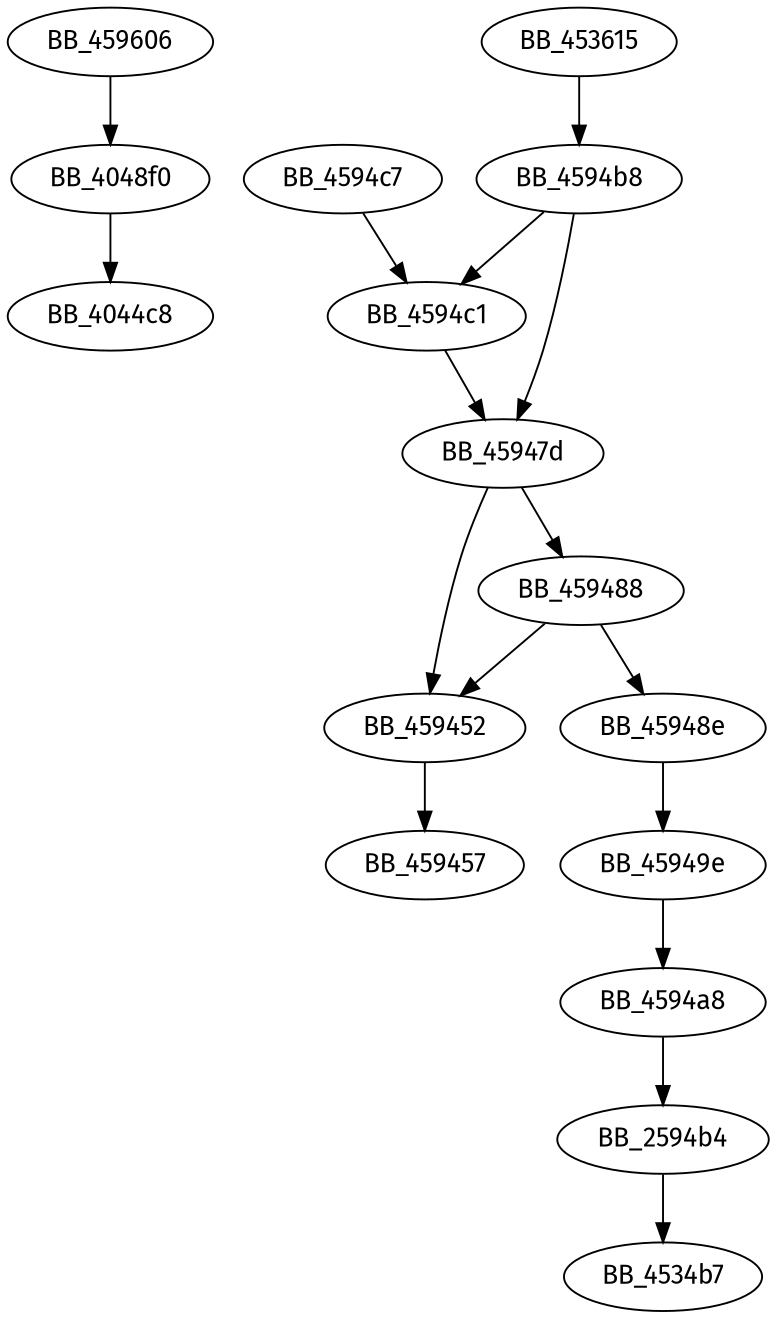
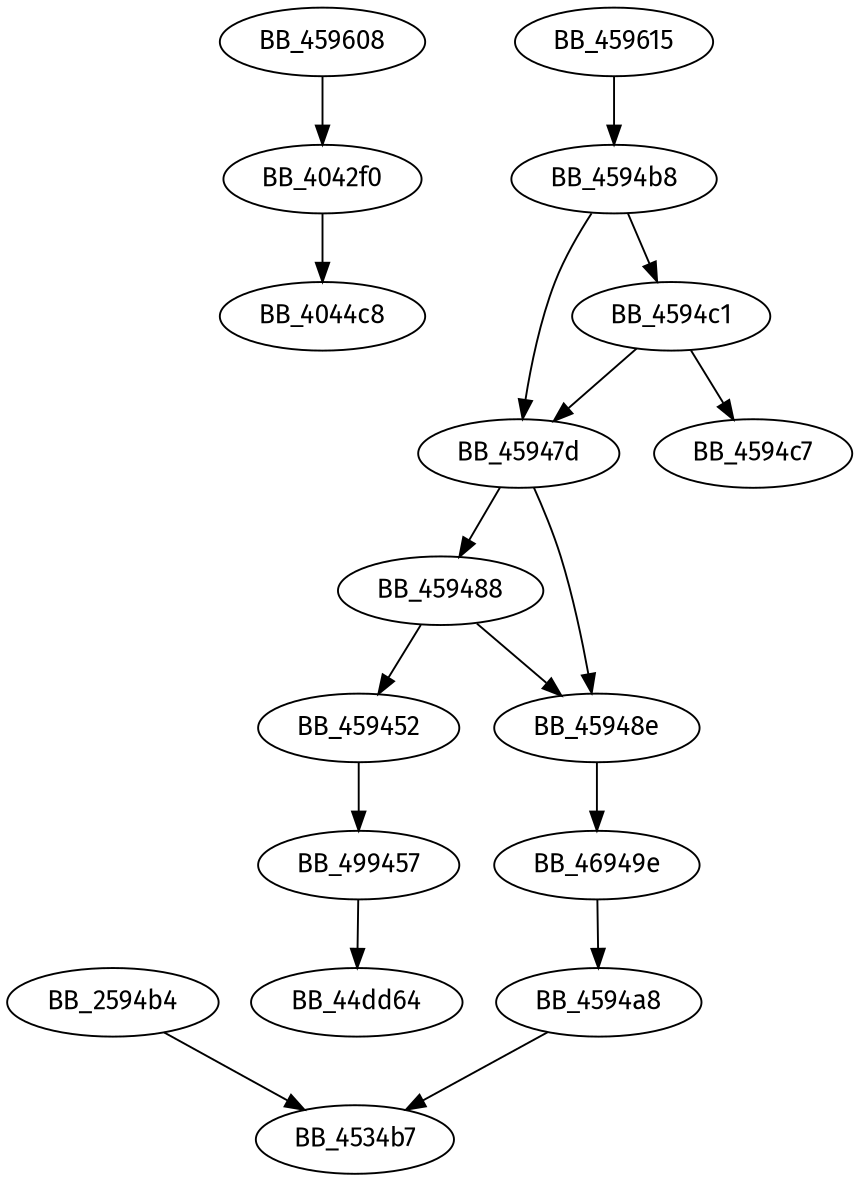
  digraph {
    fontname="Fira Sans"
    node [fontname="Fira Sans"]
    edge [fontname="Fira Sans"]
-   BB_4042f0 [label=BB_4048f0]
+   BB_4042f0
    BB_4044c8
    BB_459452
-   BB_459457
+   BB_459457 [label=BB_499457]
+   BB_44dd64
    BB_45947d
    BB_459488
    BB_45948e
-   BB_45949e
+   BB_45949e [label=BB_46949e]
    BB_4594a8
    n11 [label=BB_2594b4]
    n12 [label=BB_4534b7]
    BB_4594b8
    BB_4594c1
    BB_4594c7
-   BB_459608 [label=BB_459606]
-   BB_459615 [label=BB_453615]
+   BB_459608
+   BB_459615
    BB_4042f0 -> BB_4044c8
    BB_459452 -> BB_459457
-   BB_45947d -> BB_459452
+   BB_459457 -> BB_44dd64
+   BB_45947d -> BB_45948e
    BB_45947d -> BB_459488
    BB_459488 -> BB_459452
    BB_459488 -> BB_45948e
    BB_45948e -> BB_45949e
    BB_45949e -> BB_4594a8
-   BB_4594a8 -> n11
+   BB_4594a8 -> n12
    n11 -> n12
    BB_4594b8 -> BB_45947d
    BB_4594b8 -> BB_4594c1
    BB_4594c1 -> BB_45947d
-   BB_4594c7 -> BB_4594c1
+   BB_4594c1 -> BB_4594c7
    BB_459608 -> BB_4042f0
    BB_459615 -> BB_4594b8
  }
